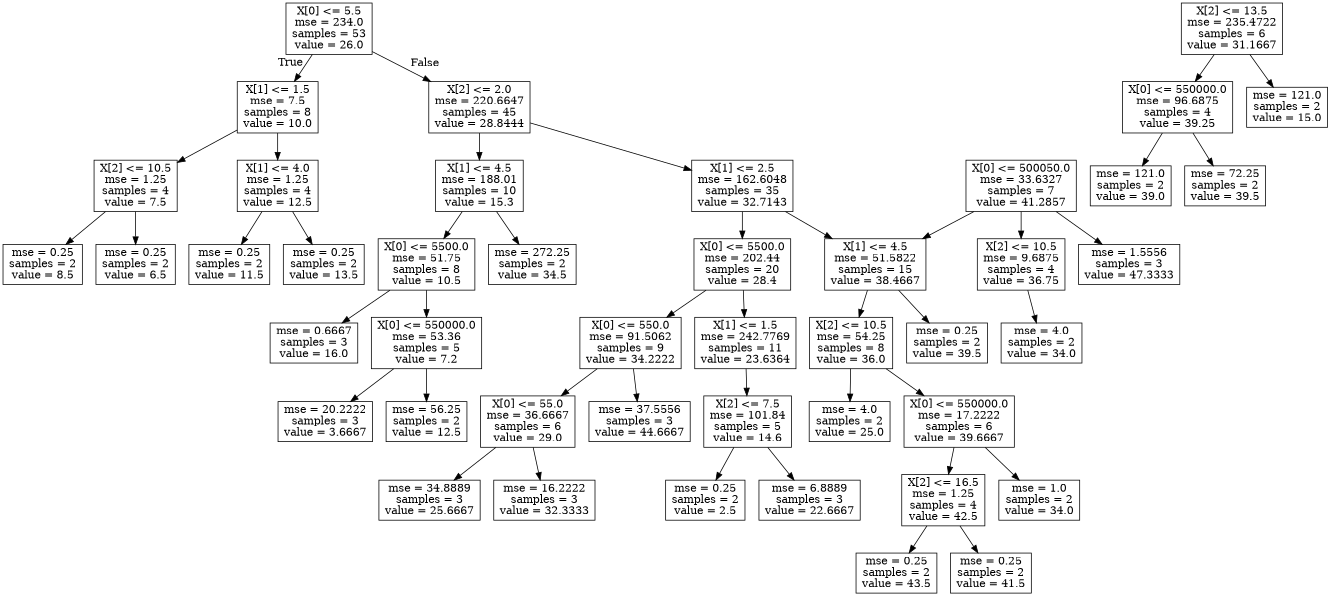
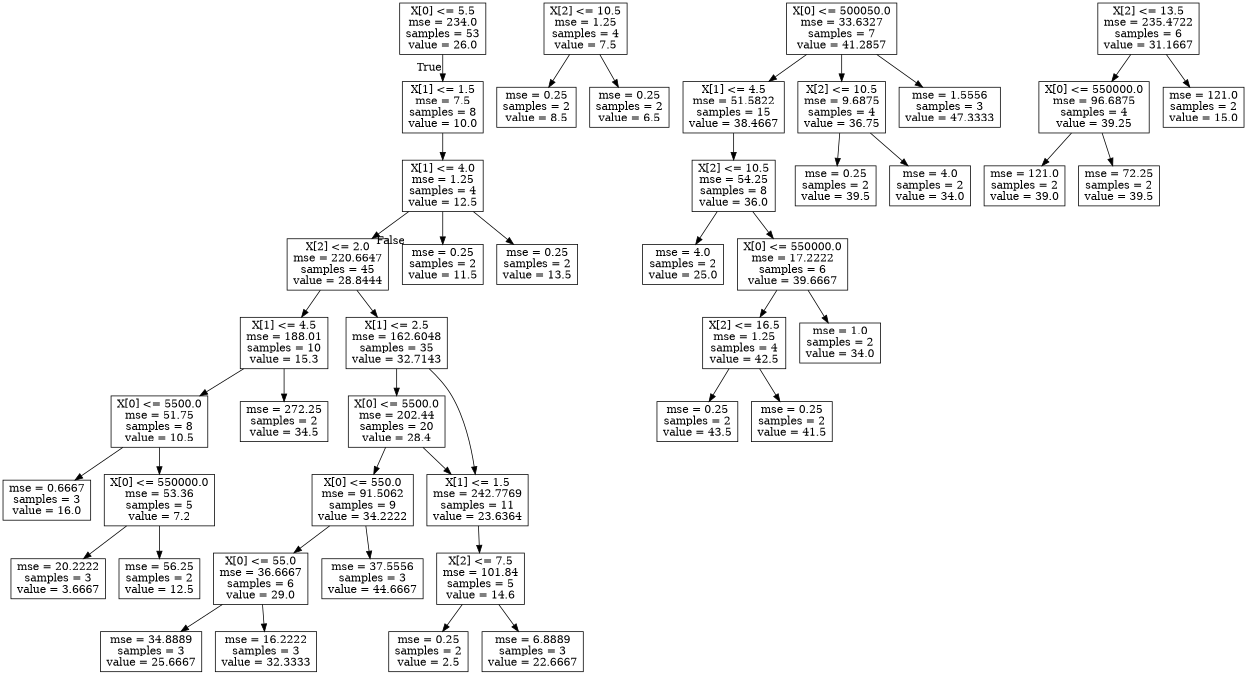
  digraph {
    node [shape=box]
    n1 [label="X[0] <= 5.5\nmse = 234.0\nsamples = 53\nvalue = 26.0"]
    n2 [label="X[1] <= 1.5\nmse = 7.5\nsamples = 8\nvalue = 10.0"]
    n3 [label="X[2] <= 2.0\nmse = 220.6647\nsamples = 45\nvalue = 28.8444"]
    n4 [label="X[2] <= 10.5\nmse = 1.25\nsamples = 4\nvalue = 7.5"]
    n5 [label="X[1] <= 4.0\nmse = 1.25\nsamples = 4\nvalue = 12.5"]
    n6 [label="X[1] <= 4.5\nmse = 188.01\nsamples = 10\nvalue = 15.3"]
    n7 [label="X[1] <= 2.5\nmse = 162.6048\nsamples = 35\nvalue = 32.7143"]
    n8 [label="mse = 0.25\nsamples = 2\nvalue = 8.5"]
    n9 [label="mse = 0.25\nsamples = 2\nvalue = 6.5"]
    n10 [label="mse = 0.25\nsamples = 2\nvalue = 11.5"]
    n11 [label="mse = 0.25\nsamples = 2\nvalue = 13.5"]
    n12 [label="X[0] <= 5500.0\nmse = 51.75\nsamples = 8\nvalue = 10.5"]
    n13 [label="mse = 272.25\nsamples = 2\nvalue = 34.5"]
    n14 [label="X[0] <= 5500.0\nmse = 202.44\nsamples = 20\nvalue = 28.4"]
    n15 [label="X[1] <= 4.5\nmse = 51.5822\nsamples = 15\nvalue = 38.4667"]
    n16 [label="mse = 0.6667\nsamples = 3\nvalue = 16.0"]
    n17 [label="X[0] <= 550000.0\nmse = 53.36\nsamples = 5\nvalue = 7.2"]
    n18 [label="mse = 20.2222\nsamples = 3\nvalue = 3.6667"]
    n19 [label="mse = 56.25\nsamples = 2\nvalue = 12.5"]
    n20 [label="X[0] <= 550.0\nmse = 91.5062\nsamples = 9\nvalue = 34.2222"]
    n21 [label="X[1] <= 1.5\nmse = 242.7769\nsamples = 11\nvalue = 23.6364"]
    n22 [label="X[2] <= 10.5\nmse = 54.25\nsamples = 8\nvalue = 36.0"]
    n23 [label="X[0] <= 55.0\nmse = 36.6667\nsamples = 6\nvalue = 29.0"]
    n24 [label="mse = 37.5556\nsamples = 3\nvalue = 44.6667"]
    n25 [label="X[2] <= 7.5\nmse = 101.84\nsamples = 5\nvalue = 14.6"]
    n26 [label="mse = 34.8889\nsamples = 3\nvalue = 25.6667"]
    n27 [label="mse = 16.2222\nsamples = 3\nvalue = 32.3333"]
    n28 [label="X[2] <= 13.5\nmse = 235.4722\nsamples = 6\nvalue = 31.1667"]
    n29 [label="X[0] <= 550000.0\nmse = 96.6875\nsamples = 4\nvalue = 39.25"]
    n30 [label="mse = 121.0\nsamples = 2\nvalue = 15.0"]
    n31 [label="mse = 0.25\nsamples = 2\nvalue = 2.5"]
    n32 [label="mse = 6.8889\nsamples = 3\nvalue = 22.6667"]
    n33 [label="mse = 121.0\nsamples = 2\nvalue = 39.0"]
    n34 [label="mse = 72.25\nsamples = 2\nvalue = 39.5"]
    n35 [label="mse = 4.0\nsamples = 2\nvalue = 25.0"]
    n36 [label="X[0] <= 550000.0\nmse = 17.2222\nsamples = 6\nvalue = 39.6667"]
    n37 [label="X[0] <= 500050.0\nmse = 33.6327\nsamples = 7\nvalue = 41.2857"]
    n38 [label="X[2] <= 10.5\nmse = 9.6875\nsamples = 4\nvalue = 36.75"]
    n39 [label="mse = 1.5556\nsamples = 3\nvalue = 47.3333"]
    n40 [label="X[2] <= 16.5\nmse = 1.25\nsamples = 4\nvalue = 42.5"]
    n41 [label="mse = 1.0\nsamples = 2\nvalue = 34.0"]
    n42 [label="mse = 0.25\nsamples = 2\nvalue = 43.5"]
    n43 [label="mse = 0.25\nsamples = 2\nvalue = 41.5"]
    n44 [label="mse = 0.25\nsamples = 2\nvalue = 39.5"]
    n45 [label="mse = 4.0\nsamples = 2\nvalue = 34.0"]
    n1 -> n2 [headlabel=True labelangle=45 labeldistance=2.5]
-   n1 -> n3 [headlabel=False labelangle=-45 labeldistance=2.5]
-   n2 -> n4
+   n5 -> n3 [headlabel=False labelangle=-45 labeldistance=2.5]
    n2 -> n5
    n3 -> n6
    n3 -> n7
    n4 -> n8
    n4 -> n9
    n5 -> n10
    n5 -> n11
    n6 -> n12
    n6 -> n13
    n7 -> n14
-   n7 -> n15
+   n7 -> n21
    n12 -> n16
    n12 -> n17
    n14 -> n20
    n14 -> n21
    n15 -> n22
    n17 -> n18
    n17 -> n19
    n20 -> n23
    n20 -> n24
    n21 -> n25
    n22 -> n35
    n22 -> n36
    n23 -> n26
    n23 -> n27
    n25 -> n31
    n25 -> n32
    n28 -> n29
    n28 -> n30
    n29 -> n33
    n29 -> n34
    n36 -> n40
    n36 -> n41
    n37 -> n15
    n37 -> n38
    n37 -> n39
-   n15 -> n44
+   n38 -> n44
    n38 -> n45
    n40 -> n42
    n40 -> n43
  }
